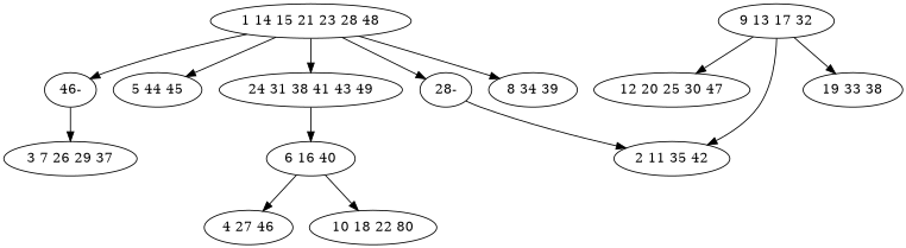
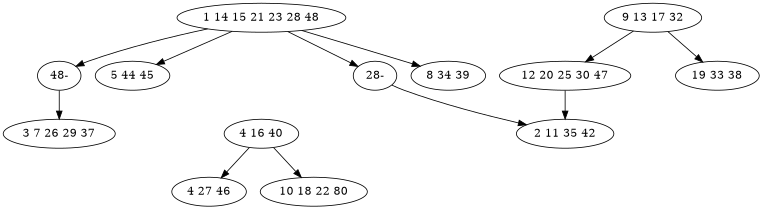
  digraph {
    n1 [label="1 14 15 21 23 28 48"]
    n2 [label="28-"]
-   n3 [label="24 31 38 41 43 49"]
    n4 [label="8 34 39"]
-   n5 [label="46-"]
+   n5 [label="48-"]
    n6 [label="5 44 45"]
    n7 [label="2 11 35 42"]
-   n8 [label="6 16 40"]
+   n8 [label="4 16 40"]
    n9 [label="3 7 26 29 37"]
    n10 [label="9 13 17 32"]
    n11 [label="19 33 38"]
    n12 [label="12 20 25 30 47"]
    n13 [label="4 27 46"]
    n14 [label="10 18 22 80"]
    n1 -> n2
-   n1 -> n3
    n1 -> n4
    n1 -> n5
    n1 -> n6
    n2 -> n7
-   n3 -> n8
    n5 -> n9
    n8 -> n13
    n8 -> n14
-   n10 -> n7
+   n12 -> n7
    n10 -> n11
    n10 -> n12
  }
